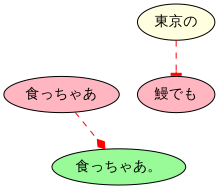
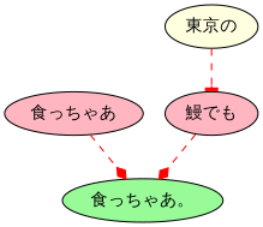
  digraph {
    fontname=Montserrat
    node [fillcolor=lightpink fontname=Montserrat style=filled]
    edge [arrowhead=diamond color=red fontname=Montserrat style=dashed]
    n1 [label="食っちゃあ"]
    n2 [fillcolor=palegreen label="食っちゃあ。"]
    n3 [fillcolor=lightyellow label="東京の"]
    n4 [label="鰻でも"]
    n1 -> n2
    n3 -> n4 [arrowhead=tee]
+   n4 -> n2
  }
